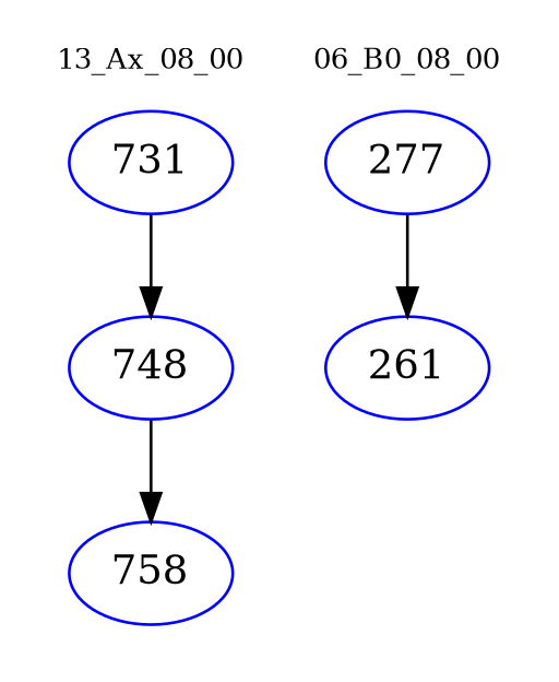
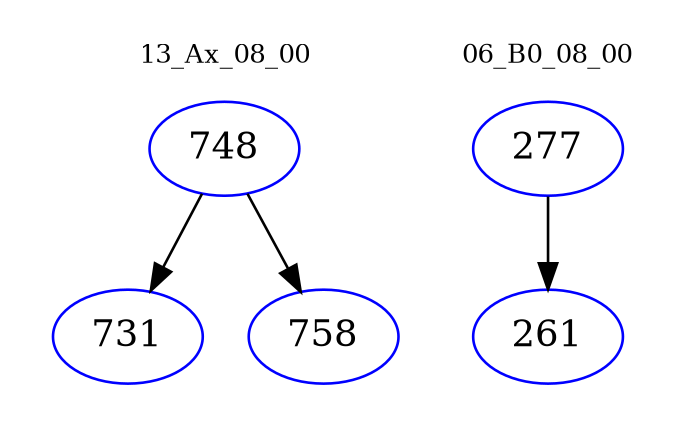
  digraph {
    node [color=blue]
    edge [color=black]
    n1 [label=748]
    n2 [label=731]
    n3 [label=758]
    n4 [label=277]
    n5 [label=261]
    subgraph cluster_1 {
      color=white
      fontsize=10
      label="13_Ax_08_00"
      n1
      n2
      n3
    }
    subgraph cluster_2 {
      color=white
      fontsize=10
      label="06_B0_08_00"
      n4
      n5
    }
-   n2 -> n1
+   n1 -> n2
    n1 -> n3
    n4 -> n5
  }
